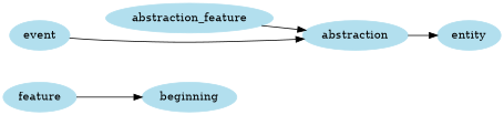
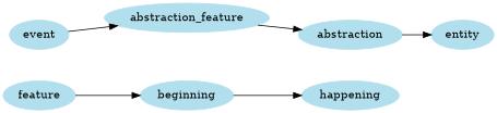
  digraph {
    rankdir=LR
    node [color=lightblue2 style=filled]
    n1 [label=feature]
    beginning
+   happening
    n4 [label=abstraction_feature]
    event
    abstraction
    entity
    n1 -> beginning
+   beginning -> happening
    n4 -> abstraction
-   event -> abstraction
+   event -> n4
    abstraction -> entity
  }
